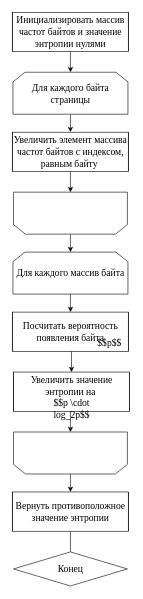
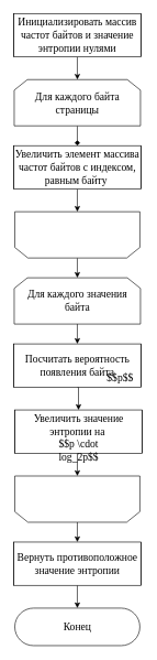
  <mxCell id="0" />
  <mxCell id="1" parent="0" />
- <mxCell id="2" style="edgeStyle=orthogonalEdgeStyle;rounded=0;orthogonalLoop=1;jettySize=auto;html=1;exitX=0.5;exitY=1;exitDx=0;exitDy=0;entryX=0.5;entryY=0;entryDx=0;entryDy=0;" edge="1" parent="1" source="3" target="5"><mxGeometry relative="1" as="geometry" /></mxCell>
+ <mxCell id="2" style="edgeStyle=orthogonalEdgeStyle;rounded=0;orthogonalLoop=1;jettySize=auto;html=1;exitX=0.5;exitY=1;exitDx=0;exitDy=0;entryX=0.5;entryY=0;entryDx=0;entryDy=0;endArrow=diamond;" edge="1" parent="1" source="3" target="5"><mxGeometry relative="1" as="geometry" /></mxCell>
  <mxCell id="3" value="&lt;font style=&quot;font-size: 16px;&quot; face=&quot;Times New Roman&quot;&gt;Для каждого байта страницы&lt;/font&gt;" style="shape=loopLimit;whiteSpace=wrap;html=1;strokeWidth=1;" vertex="1" parent="1"><mxGeometry x="20.88" y="120" width="191.75" height="70" as="geometry" /></mxCell>
  <mxCell id="4" style="edgeStyle=orthogonalEdgeStyle;rounded=0;orthogonalLoop=1;jettySize=auto;html=1;exitX=0.5;exitY=1;exitDx=0;exitDy=0;entryX=0.5;entryY=1;entryDx=0;entryDy=0;" edge="1" parent="1" source="5" target="9"><mxGeometry relative="1" as="geometry" /></mxCell>
  <mxCell id="5" value="&lt;span style=&quot;font-size: 16px;&quot;&gt;Увеличить элемент массива частот байтов с индексом, равным байту&amp;nbsp;&lt;/span&gt;" style="shape=process;whiteSpace=wrap;html=1;backgroundOutline=1;fontSize=14;size=0;fontFamily=Times New Roman;" vertex="1" parent="1"><mxGeometry x="20" y="220" width="193.5" height="65.5" as="geometry" /></mxCell>
  <mxCell id="6" style="edgeStyle=orthogonalEdgeStyle;rounded=0;orthogonalLoop=1;jettySize=auto;html=1;exitX=0.5;exitY=1;exitDx=0;exitDy=0;entryX=0.5;entryY=0;entryDx=0;entryDy=0;" edge="1" parent="1" source="7" target="3"><mxGeometry relative="1" as="geometry" /></mxCell>
  <mxCell id="7" value="&lt;span style=&quot;font-size: 16px;&quot;&gt;Инициализировать массив частот байтов и значение энтропии нулями&lt;/span&gt;" style="shape=process;whiteSpace=wrap;html=1;backgroundOutline=1;fontSize=14;size=0;fontFamily=Times New Roman;" vertex="1" parent="1"><mxGeometry x="20" y="20" width="193.5" height="65.5" as="geometry" /></mxCell>
  <mxCell id="8" style="edgeStyle=orthogonalEdgeStyle;rounded=0;orthogonalLoop=1;jettySize=auto;html=1;exitX=0.5;exitY=0;exitDx=0;exitDy=0;entryX=0.5;entryY=0;entryDx=0;entryDy=0;" edge="1" parent="1" source="9" target="11"><mxGeometry relative="1" as="geometry" /></mxCell>
  <mxCell id="9" value="" style="shape=loopLimit;whiteSpace=wrap;html=1;strokeWidth=1;direction=west;fontFamily=Times New Roman;fontSize=14;" vertex="1" parent="1"><mxGeometry x="21.75" y="320" width="190" height="70" as="geometry" /></mxCell>
  <mxCell id="10" style="edgeStyle=orthogonalEdgeStyle;rounded=0;orthogonalLoop=1;jettySize=auto;html=1;exitX=0.5;exitY=1;exitDx=0;exitDy=0;entryX=0.5;entryY=0;entryDx=0;entryDy=0;" edge="1" parent="1" source="11" target="13"><mxGeometry relative="1" as="geometry" /></mxCell>
- <mxCell id="11" value="&lt;font style=&quot;font-size: 16px;&quot; face=&quot;Times New Roman&quot;&gt;Для каждого массив байта&lt;/font&gt;" style="shape=loopLimit;whiteSpace=wrap;html=1;strokeWidth=1;" vertex="1" parent="1"><mxGeometry x="20.88" y="420" width="191.75" height="70" as="geometry" /></mxCell>
+ <mxCell id="11" value="&lt;font style=&quot;font-size: 16px;&quot; face=&quot;Times New Roman&quot;&gt;Для каждого значения байта&lt;/font&gt;" style="shape=loopLimit;whiteSpace=wrap;html=1;strokeWidth=1;" vertex="1" parent="1"><mxGeometry x="20.88" y="420" width="191.75" height="70" as="geometry" /></mxCell>
  <mxCell id="12" style="edgeStyle=orthogonalEdgeStyle;rounded=0;orthogonalLoop=1;jettySize=auto;html=1;exitX=0.5;exitY=1;exitDx=0;exitDy=0;entryX=0.5;entryY=0;entryDx=0;entryDy=0;" edge="1" parent="1" source="13" target="17"><mxGeometry relative="1" as="geometry" /></mxCell>
  <mxCell id="13" value="&lt;span style=&quot;font-size: 16px;&quot;&gt;Посчитать вероятность появления байта&lt;br&gt;&lt;/span&gt;" style="shape=process;whiteSpace=wrap;html=1;backgroundOutline=1;fontSize=14;size=0;fontFamily=Times New Roman;" vertex="1" parent="1"><mxGeometry x="20" y="520" width="193.5" height="65.5" as="geometry" /></mxCell>
  <mxCell id="14" style="edgeStyle=orthogonalEdgeStyle;rounded=0;orthogonalLoop=1;jettySize=auto;html=1;exitX=0.5;exitY=0;exitDx=0;exitDy=0;entryX=0.5;entryY=0;entryDx=0;entryDy=0;" edge="1" parent="1" source="15" target="22"><mxGeometry relative="1" as="geometry" /></mxCell>
  <mxCell id="15" value="" style="shape=loopLimit;whiteSpace=wrap;html=1;strokeWidth=1;direction=west;fontFamily=Times New Roman;fontSize=14;" vertex="1" parent="1"><mxGeometry x="21.75" y="720" width="190" height="70" as="geometry" /></mxCell>
  <mxCell id="16" style="edgeStyle=orthogonalEdgeStyle;rounded=0;orthogonalLoop=1;jettySize=auto;html=1;exitX=0.5;exitY=1;exitDx=0;exitDy=0;entryX=0.5;entryY=1;entryDx=0;entryDy=0;" edge="1" parent="1" source="17" target="15"><mxGeometry relative="1" as="geometry" /></mxCell>
  <mxCell id="17" value="&lt;span style=&quot;font-size: 16px;&quot;&gt;Увеличить значение энтропии на&amp;nbsp;&lt;br&gt;&lt;br&gt;&lt;/span&gt;" style="shape=process;whiteSpace=wrap;html=1;backgroundOutline=1;fontSize=14;size=0;fontFamily=Times New Roman;" vertex="1" parent="1"><mxGeometry x="21.75" y="620" width="193.5" height="65.5" as="geometry" /></mxCell>
  <mxCell id="18" value="&lt;font face=&quot;Times New Roman&quot;&gt;&lt;span style=&quot;font-size: 16px;&quot;&gt;$$p$$&lt;br&gt;&lt;/span&gt;&lt;/font&gt;" style="text;html=1;strokeColor=none;fillColor=none;align=center;verticalAlign=middle;whiteSpace=wrap;rounded=0;" vertex="1" parent="1"><mxGeometry x="151.75" y="555.5" width="60" height="30" as="geometry" /></mxCell>
  <mxCell id="19" value="&lt;font face=&quot;Times New Roman&quot;&gt;&lt;span style=&quot;font-size: 16px;&quot;&gt;$$p \cdot log_2p$$&lt;br&gt;&lt;/span&gt;&lt;/font&gt;" style="text;html=1;strokeColor=none;fillColor=none;align=center;verticalAlign=middle;whiteSpace=wrap;rounded=0;" vertex="1" parent="1"><mxGeometry x="88.5" y="675.5" width="60" height="10" as="geometry" /></mxCell>
  <mxCell id="20" style="edgeStyle=orthogonalEdgeStyle;rounded=0;orthogonalLoop=1;jettySize=auto;html=1;exitX=0.5;exitY=1;exitDx=0;exitDy=0;" edge="1" parent="1" source="19" target="19"><mxGeometry relative="1" as="geometry" /></mxCell>
- <mxCell id="21" style="edgeStyle=orthogonalEdgeStyle;rounded=0;orthogonalLoop=1;jettySize=auto;html=1;exitX=0.5;exitY=1;exitDx=0;exitDy=0;entryX=0.5;entryY=0;entryDx=0;entryDy=0;endArrow=none;" edge="1" parent="1" source="22" target="23"><mxGeometry relative="1" as="geometry" /></mxCell>
+ <mxCell id="21" style="edgeStyle=orthogonalEdgeStyle;rounded=0;orthogonalLoop=1;jettySize=auto;html=1;exitX=0.5;exitY=1;exitDx=0;exitDy=0;entryX=0.5;entryY=0;entryDx=0;entryDy=0;" edge="1" parent="1" source="22" target="23"><mxGeometry relative="1" as="geometry" /></mxCell>
  <mxCell id="22" value="&lt;span style=&quot;font-size: 16px;&quot;&gt;Вернуть противоположное значение энтропии&lt;/span&gt;" style="shape=process;whiteSpace=wrap;html=1;backgroundOutline=1;fontSize=14;size=0;fontFamily=Times New Roman;" vertex="1" parent="1"><mxGeometry x="20" y="820" width="193.5" height="65.5" as="geometry" /></mxCell>
- <mxCell id="23" value="&lt;font style=&quot;font-size: 16px;&quot;&gt;Конец&lt;/font&gt;" style="rhombus;whiteSpace=wrap;html=1;arcSize=50;fontSize=14;fontFamily=Times New Roman;" vertex="1" parent="1"><mxGeometry x="21.75" y="920" width="190" height="56.75" as="geometry" /></mxCell>
+ <mxCell id="23" value="&lt;font style=&quot;font-size: 16px;&quot;&gt;Конец&lt;/font&gt;" style="rounded=1;whiteSpace=wrap;html=1;arcSize=50;fontSize=14;fontFamily=Times New Roman;" vertex="1" parent="1"><mxGeometry x="21.75" y="920" width="190" height="56.75" as="geometry" /></mxCell>
